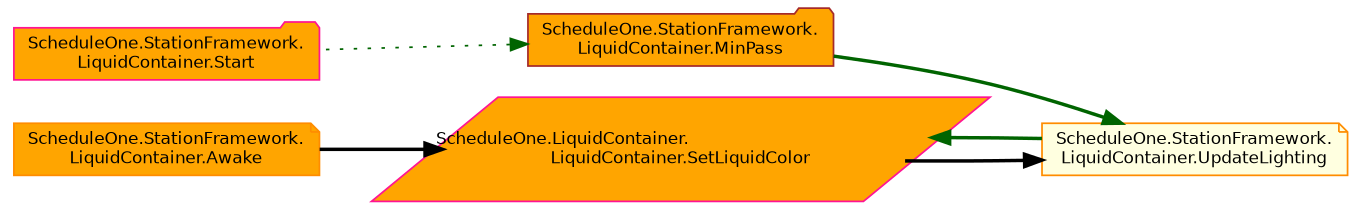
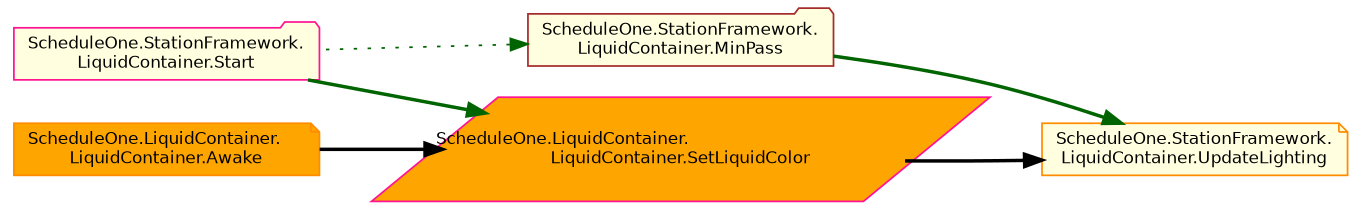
  digraph {
    rankdir=RL
    node [color=darkorange fillcolor=orange fontname=Helvetica fontsize=10 shape=note style=filled]
    edge [color=darkgreen dir=back fontname=Helvetica fontsize=10 labelfontname=Helvetica labelfontsize=10 style=bold]
    n1 [fillcolor=lightyellow fontcolor=black height=0.2 label="ScheduleOne.StationFramework.\lLiquidContainer.UpdateLighting" width=0.4]
-   n2 [color=brown height=0.2 label="ScheduleOne.StationFramework.\lLiquidContainer.MinPass" shape=folder width=0.4]
+   n2 [color=brown fillcolor=lightyellow height=0.2 label="ScheduleOne.StationFramework.\lLiquidContainer.MinPass" shape=folder width=0.4]
    n3 [color=deeppink height=0.2 label="ScheduleOne.LiquidContainer.\lLiquidContainer.SetLiquidColor" shape=parallelogram width=0.4]
-   n4 [color=deeppink height=0.2 label="ScheduleOne.StationFramework.\lLiquidContainer.Start" shape=folder width=0.4]
-   n5 [height=0.2 label="ScheduleOne.StationFramework.\lLiquidContainer.Awake" width=0.4]
+   n4 [color=deeppink fillcolor=lightyellow height=0.2 label="ScheduleOne.StationFramework.\lLiquidContainer.Start" shape=folder width=0.4]
+   n5 [height=0.2 label="ScheduleOne.LiquidContainer.\lLiquidContainer.Awake" width=0.4]
    n1 -> n2
    n1 -> n3 [color=black]
    n2 -> n4 [style=dotted]
-   n3 -> n1
+   n3 -> n4
    n3 -> n5 [color=black]
  }
